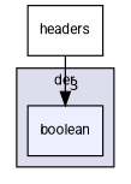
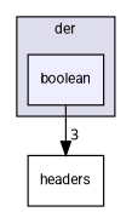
  digraph {
    compound=true
    fontname=Roboto
    node [fontname=Roboto fontsize=10 shape=box]
    n1 [fillcolor="#eeeeff" label=boolean pencolor=black style=filled]
    n2 [label=headers]
    subgraph cluster_1 {
      bgcolor="#ddddee"
      fontsize=10
      label=der
      pencolor=black
      n1
    }
-   n2 -> n1 [headlabel=3 labeldistance=1.5 labelfontname=Helvetica labelfontsize=10 fontname=Roboto]
+   n1 -> n2 [headlabel=3 labeldistance=1.5 labelfontname=Helvetica labelfontsize=10 fontname=Roboto]
  }
